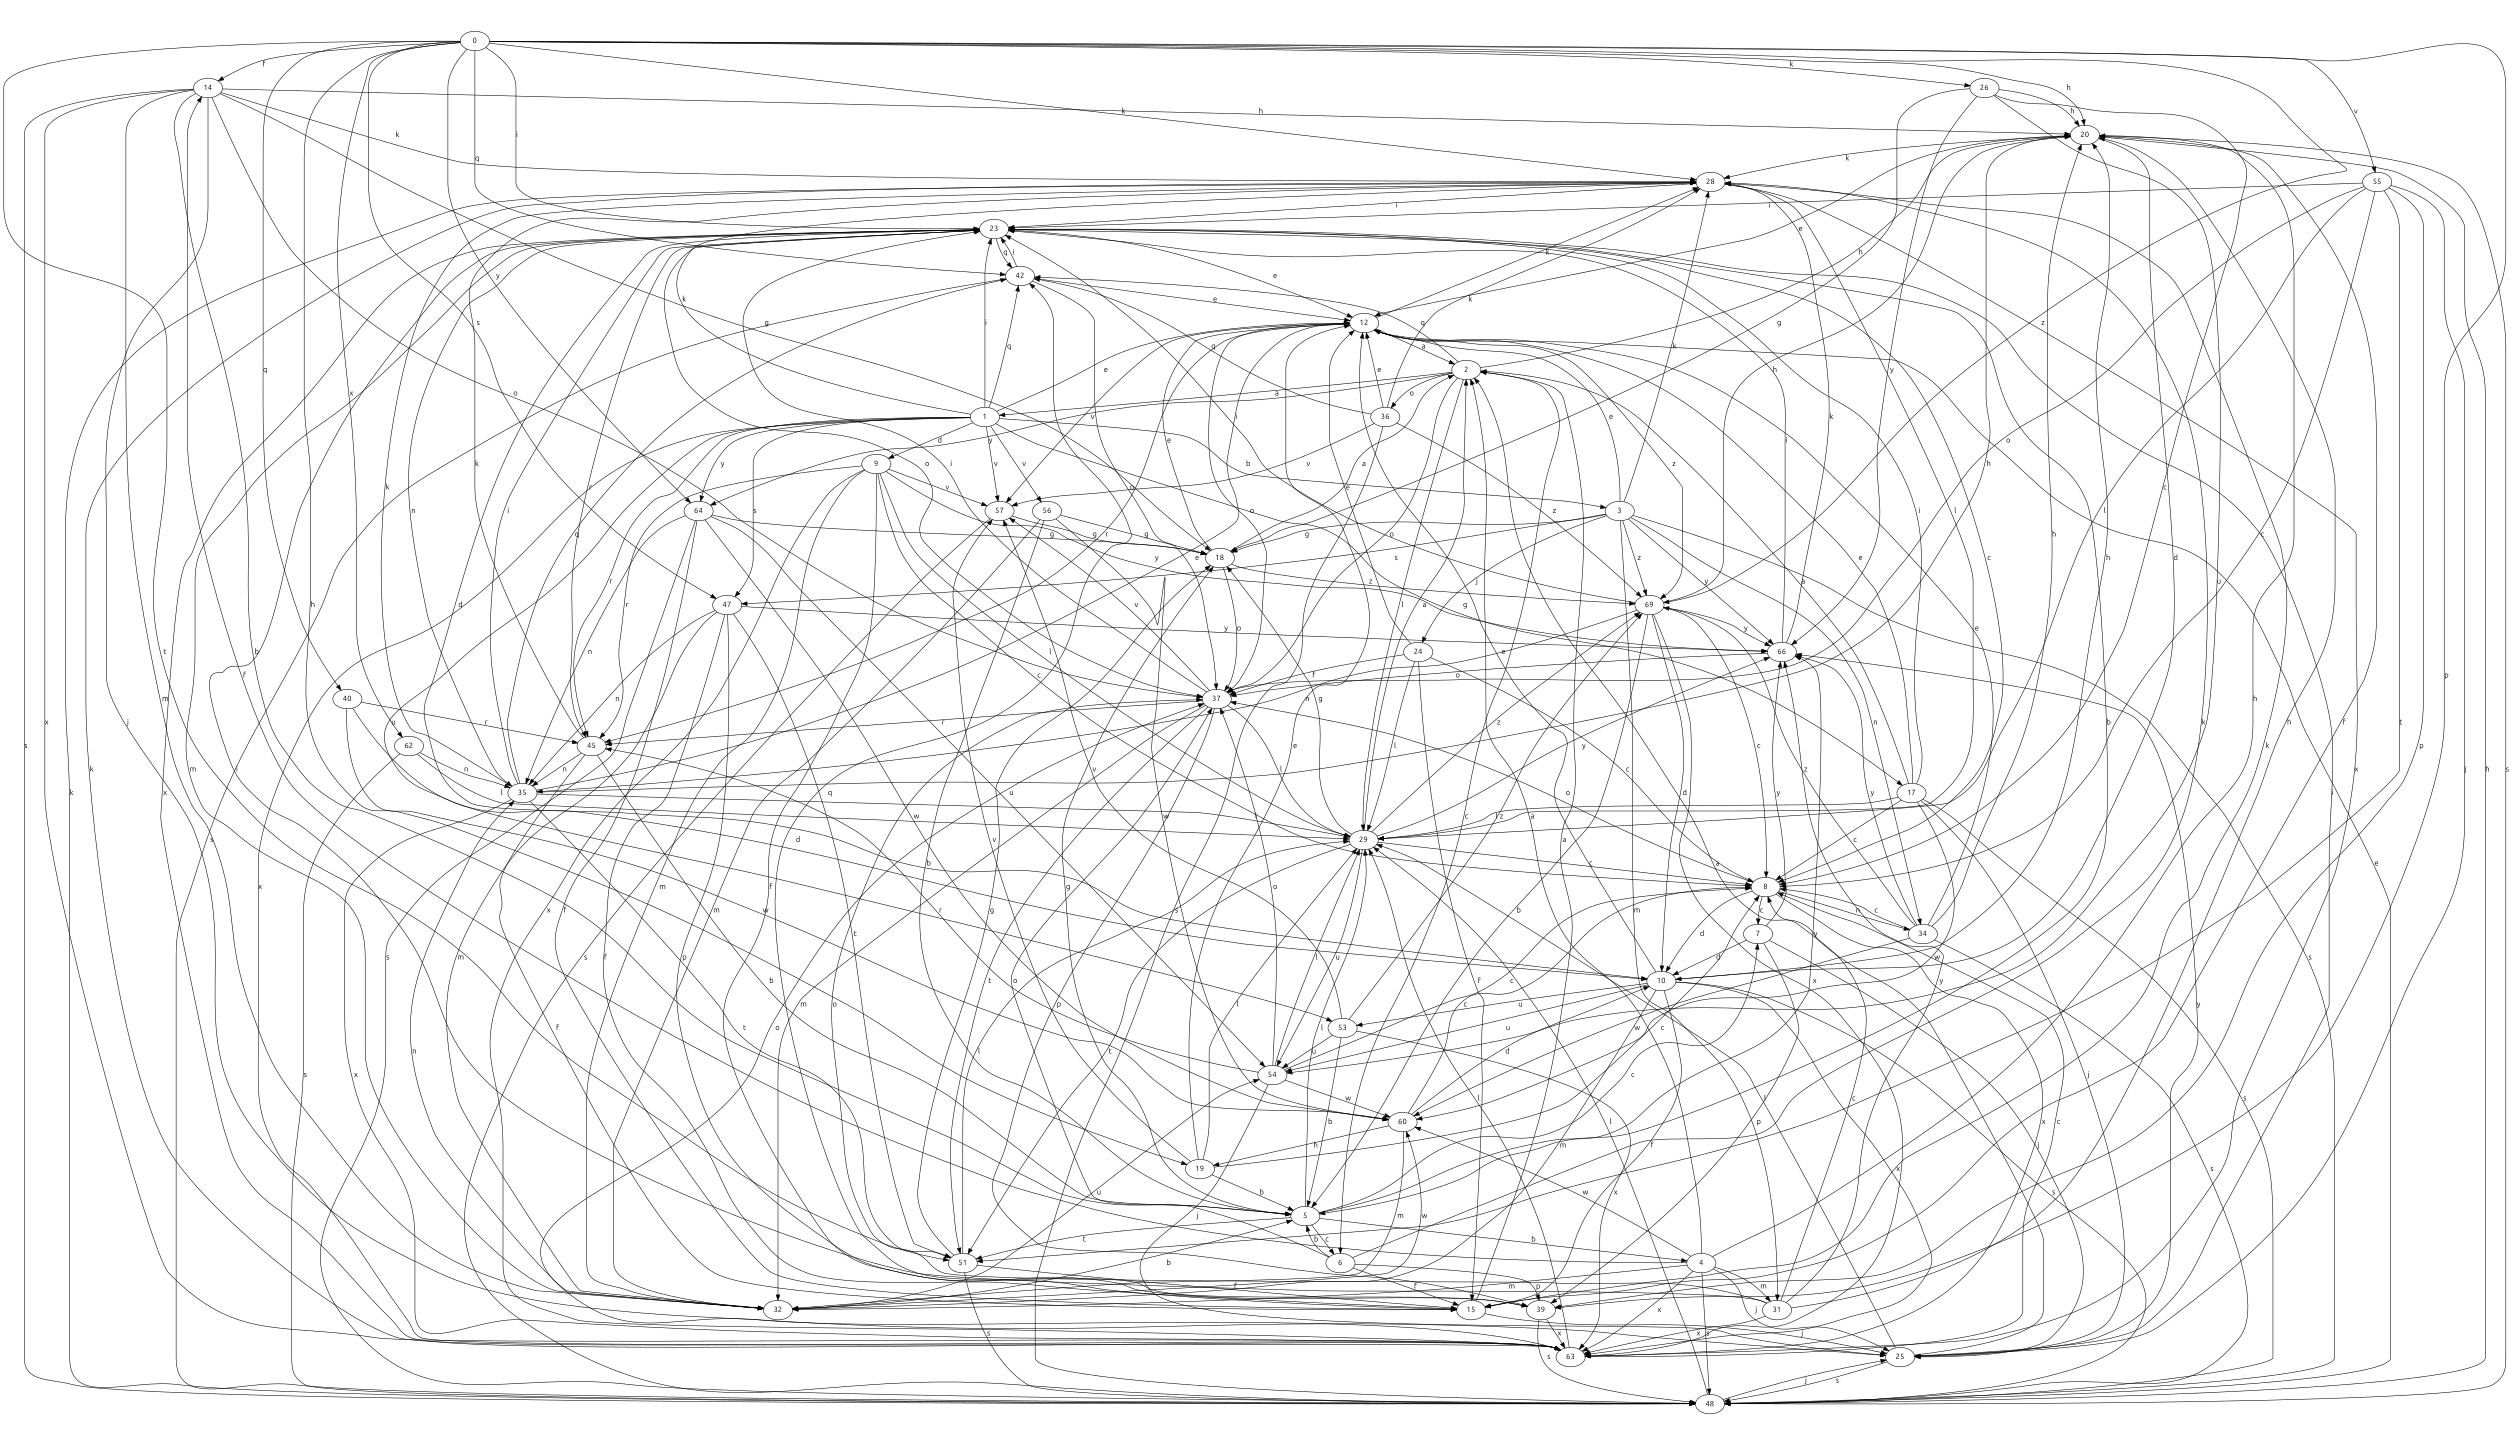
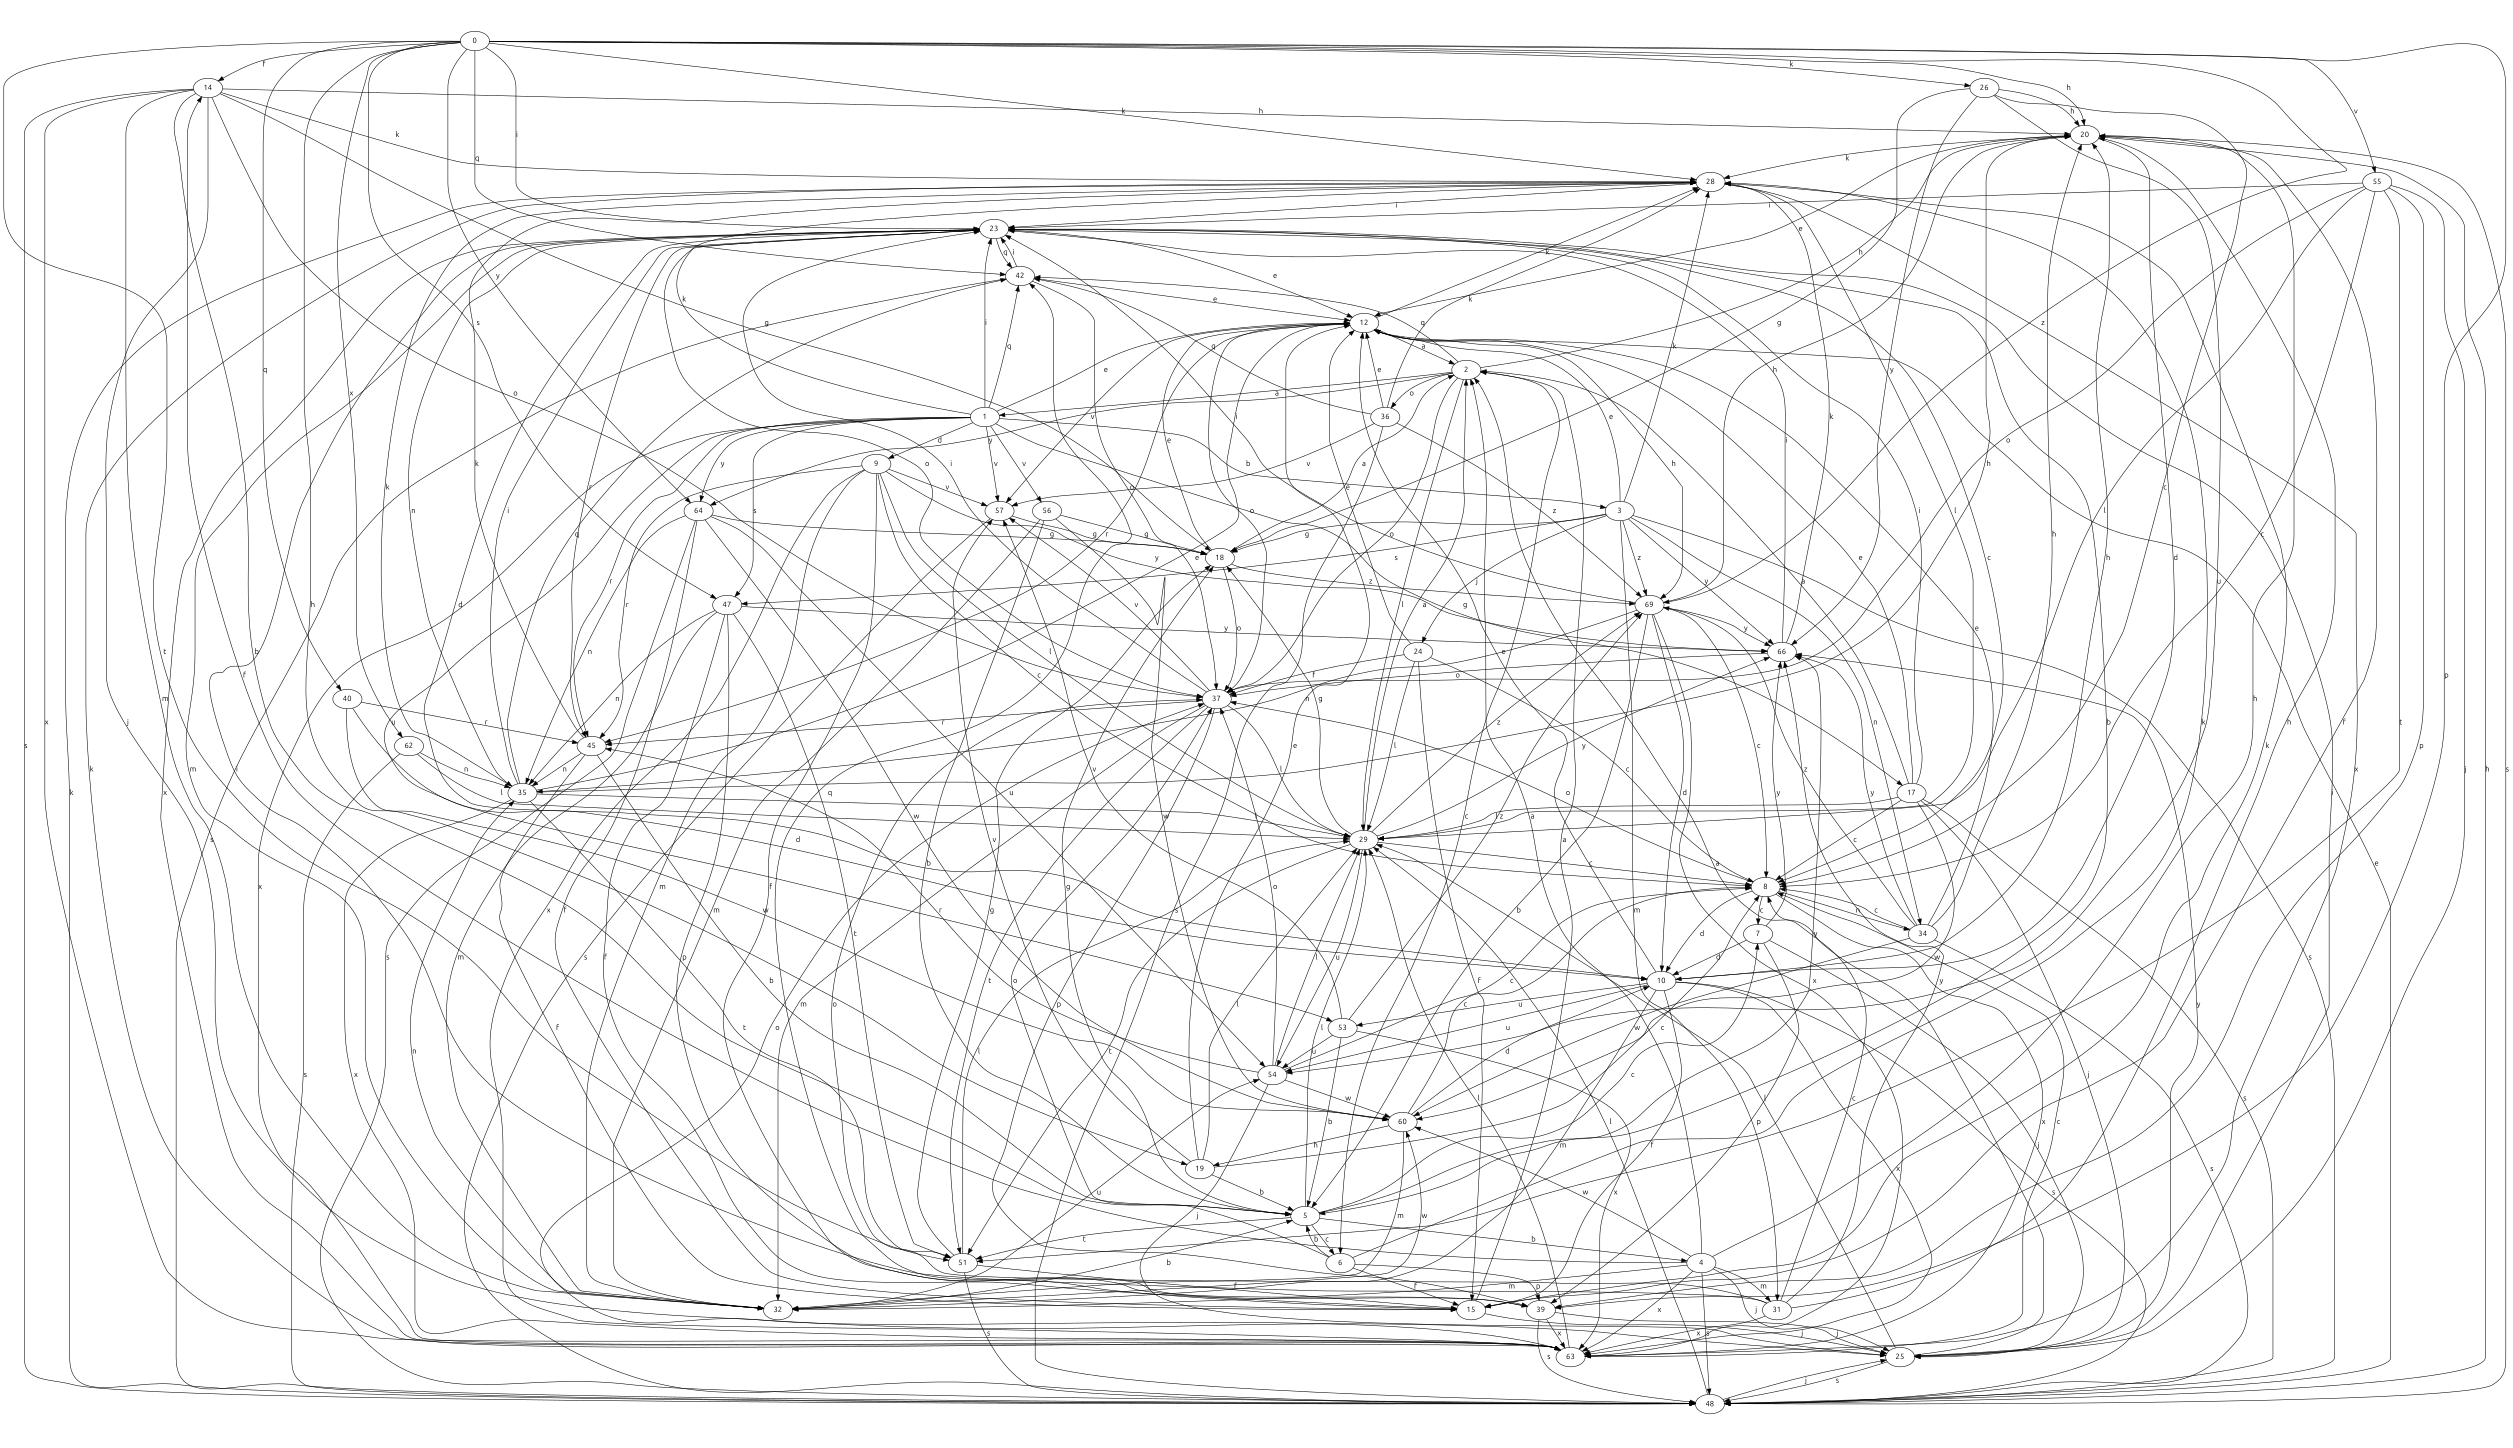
  strict digraph {
    fontname=Ubuntu
    node [fontname=Ubuntu]
    edge [fontname=Ubuntu]
    0
    14
    19
    20
    23
    26
    28
    39
    40
    42
    47
    51
    55
    62
    64
    69
    63
    37
    18
    48
    25
    32
    5
    12
    57
    29
    8
    15
    10
    45
    35
    66
    54
    60
    1
    3
    9
    17
    53
    56
    24
    31
    34
    2
    6
    36
    4
    7
    0 -> 14 [label=f]
    0 -> 19 [label=h]
    0 -> 20 [label=h]
    0 -> 23 [label=i]
    0 -> 26 [label=k]
    0 -> 28 [label=k]
    0 -> 39 [label=p]
    0 -> 40 [label=q]
    0 -> 42 [label=q]
    0 -> 47 [label=s]
    0 -> 51 [label=t]
    0 -> 55 [label=v]
    0 -> 62 [label=x]
    0 -> 64 [label=y]
    0 -> 69 [label=z]
    14 -> 20 [label=h]
    14 -> 28 [label=k]
    14 -> 63 [label=x]
    14 -> 37 [label=o]
    14 -> 18 [label=g]
    14 -> 48 [label=s]
    14 -> 25 [label=j]
    14 -> 32 [label=m]
    14 -> 5 [label=b]
    19 -> 5 [label=b]
    19 -> 12 [label=e]
    19 -> 57 [label=v]
    19 -> 29 [label=l]
    19 -> 8 [label=c]
    20 -> 28 [label=k]
    20 -> 48 [label=s]
    20 -> 12 [label=e]
    20 -> 15 [label=f]
    20 -> 10 [label=d]
    23 -> 42 [label=q]
    23 -> 63 [label=x]
    23 -> 37 [label=o]
    23 -> 32 [label=m]
    23 -> 5 [label=b]
    23 -> 12 [label=e]
    23 -> 8 [label=c]
    23 -> 10 [label=d]
    23 -> 45 [label=r]
    23 -> 35 [label=n]
    26 -> 20 [label=h]
    26 -> 18 [label=g]
    26 -> 8 [label=c]
    26 -> 66 [label=y]
    26 -> 54 [label=u]
    28 -> 23 [label=i]
    28 -> 63 [label=x]
    28 -> 29 [label=l]
    39 -> 42 [label=q]
    39 -> 63 [label=x]
    39 -> 48 [label=s]
+   39 -> 25 [label=j]
    40 -> 10 [label=d]
    40 -> 45 [label=r]
    40 -> 60 [label=w]
    42 -> 23 [label=i]
    42 -> 37 [label=o]
    42 -> 48 [label=s]
    42 -> 12 [label=e]
    47 -> 39 [label=p]
    47 -> 51 [label=t]
    47 -> 32 [label=m]
    47 -> 15 [label=f]
    47 -> 35 [label=n]
    47 -> 66 [label=y]
    51 -> 18 [label=g]
    51 -> 48 [label=s]
    51 -> 29 [label=l]
    51 -> 15 [label=f]
    55 -> 23 [label=i]
    55 -> 39 [label=p]
    55 -> 51 [label=t]
    55 -> 37 [label=o]
    55 -> 25 [label=j]
    55 -> 29 [label=l]
    55 -> 8 [label=c]
    62 -> 48 [label=s]
    62 -> 29 [label=l]
    62 -> 35 [label=n]
    64 -> 18 [label=g]
    64 -> 48 [label=s]
    64 -> 15 [label=f]
    64 -> 35 [label=n]
    64 -> 54 [label=u]
    64 -> 60 [label=w]
    69 -> 20 [label=h]
    69 -> 23 [label=i]
    69 -> 63 [label=x]
    69 -> 5 [label=b]
    69 -> 8 [label=c]
    69 -> 10 [label=d]
    69 -> 35 [label=n]
    69 -> 66 [label=y]
    63 -> 28 [label=k]
    63 -> 37 [label=o]
    63 -> 29 [label=l]
    63 -> 8 [label=c]
    37 -> 23 [label=i]
    37 -> 39 [label=p]
    37 -> 51 [label=t]
    37 -> 32 [label=m]
    37 -> 57 [label=v]
    37 -> 29 [label=l]
    37 -> 45 [label=r]
    18 -> 69 [label=z]
    18 -> 37 [label=o]
    18 -> 12 [label=e]
    18 -> 2 [label=a]
    48 -> 20 [label=h]
    48 -> 28 [label=k]
    48 -> 25 [label=j]
    48 -> 12 [label=e]
    48 -> 29 [label=l]
    25 -> 23 [label=i]
    25 -> 48 [label=s]
    25 -> 29 [label=l]
    25 -> 66 [label=y]
    25 -> 2 [label=a]
    32 -> 5 [label=b]
    32 -> 35 [label=n]
    32 -> 54 [label=u]
    32 -> 60 [label=w]
    5 -> 51 [label=t]
    5 -> 18 [label=g]
    5 -> 29 [label=l]
    5 -> 66 [label=y]
    5 -> 6 [label=c]
    5 -> 4 [label=b]
    5 -> 7 [label=c]
    12 -> 28 [label=k]
-   12 -> 69 [label=z]
+   12 -> 69 [label=h]
    12 -> 37 [label=o]
    12 -> 57 [label=v]
    12 -> 45 [label=r]
    12 -> 2 [label=a]
    57 -> 18 [label=g]
    57 -> 48 [label=s]
    29 -> 51 [label=t]
    29 -> 69 [label=z]
    29 -> 18 [label=g]
    29 -> 8 [label=c]
    29 -> 66 [label=y]
    29 -> 54 [label=u]
    29 -> 2 [label=a]
    8 -> 63 [label=x]
    8 -> 37 [label=o]
    8 -> 10 [label=d]
    8 -> 34 [label=n]
    8 -> 7 [label=c]
    15 -> 28 [label=k]
    15 -> 25 [label=j]
    15 -> 2 [label=a]
    10 -> 20 [label=h]
    10 -> 63 [label=x]
    10 -> 48 [label=s]
    10 -> 32 [label=m]
    10 -> 12 [label=e]
    10 -> 15 [label=f]
    10 -> 54 [label=u]
    10 -> 53 [label=u]
    45 -> 28 [label=k]
    45 -> 5 [label=b]
    45 -> 15 [label=f]
    45 -> 35 [label=n]
    35 -> 20 [label=h]
    35 -> 23 [label=i]
    35 -> 28 [label=k]
    35 -> 42 [label=q]
    35 -> 51 [label=t]
    35 -> 63 [label=x]
    35 -> 12 [label=e]
    35 -> 29 [label=l]
    66 -> 23 [label=i]
    66 -> 28 [label=k]
    66 -> 37 [label=o]
    54 -> 37 [label=o]
    54 -> 25 [label=j]
    54 -> 29 [label=l]
    54 -> 8 [label=c]
    54 -> 45 [label=r]
    54 -> 60 [label=w]
    60 -> 19 [label=h]
    60 -> 32 [label=m]
    60 -> 8 [label=c]
    60 -> 10 [label=d]
    1 -> 23 [label=i]
    1 -> 28 [label=k]
    1 -> 42 [label=q]
    1 -> 47 [label=s]
    1 -> 64 [label=y]
    1 -> 63 [label=x]
    1 -> 12 [label=e]
    1 -> 57 [label=v]
    1 -> 45 [label=r]
    1 -> 3 [label=b]
    1 -> 9 [label=d]
    1 -> 17 [label=g]
    1 -> 53 [label=u]
    1 -> 56 [label=v]
    3 -> 28 [label=k]
    3 -> 47 [label=s]
    3 -> 69 [label=z]
    3 -> 18 [label=g]
    3 -> 48 [label=s]
    3 -> 12 [label=e]
    3 -> 66 [label=y]
    3 -> 24 [label=j]
    3 -> 31 [label=m]
    3 -> 34 [label=n]
    9 -> 63 [label=x]
    9 -> 32 [label=m]
    9 -> 57 [label=v]
    9 -> 29 [label=l]
    9 -> 8 [label=c]
    9 -> 15 [label=f]
    9 -> 45 [label=r]
    9 -> 66 [label=y]
    17 -> 23 [label=i]
    17 -> 48 [label=s]
    17 -> 25 [label=j]
    17 -> 12 [label=e]
    17 -> 29 [label=l]
    17 -> 8 [label=c]
    17 -> 60 [label=w]
    17 -> 2 [label=a]
    53 -> 69 [label=z]
    53 -> 63 [label=x]
    53 -> 5 [label=b]
    53 -> 57 [label=v]
    53 -> 54 [label=u]
    56 -> 18 [label=g]
    56 -> 32 [label=m]
    56 -> 5 [label=b]
    56 -> 60 [label=w]
    24 -> 37 [label=f]
    24 -> 12 [label=e]
    24 -> 29 [label=l]
    24 -> 8 [label=c]
    24 -> 15 [label=f]
    31 -> 20 [label=h]
    31 -> 23 [label=i]
    31 -> 63 [label=x]
    31 -> 37 [label=o]
    31 -> 8 [label=c]
    31 -> 66 [label=y]
    34 -> 20 [label=h]
    34 -> 69 [label=z]
    34 -> 48 [label=s]
    34 -> 12 [label=e]
    34 -> 8 [label=c]
    34 -> 66 [label=y]
    34 -> 60 [label=w]
    2 -> 20 [label=h]
    2 -> 42 [label=q]
    2 -> 64 [label=y]
    2 -> 37 [label=o]
    2 -> 29 [label=l]
    2 -> 1 [label=a]
    2 -> 6 [label=c]
    2 -> 36 [label=o]
    6 -> 28 [label=k]
    6 -> 39 [label=p]
    6 -> 37 [label=o]
    6 -> 5 [label=b]
    6 -> 15 [label=f]
    36 -> 28 [label=k]
    36 -> 42 [label=q]
    36 -> 69 [label=z]
    36 -> 48 [label=s]
    36 -> 12 [label=e]
    36 -> 57 [label=v]
    4 -> 14 [label=f]
    4 -> 20 [label=h]
    4 -> 63 [label=x]
    4 -> 48 [label=s]
    4 -> 25 [label=j]
    4 -> 32 [label=m]
    4 -> 60 [label=w]
    4 -> 31 [label=m]
    4 -> 2 [label=a]
    7 -> 39 [label=p]
    7 -> 25 [label=j]
    7 -> 10 [label=d]
    7 -> 66 [label=y]
  }
